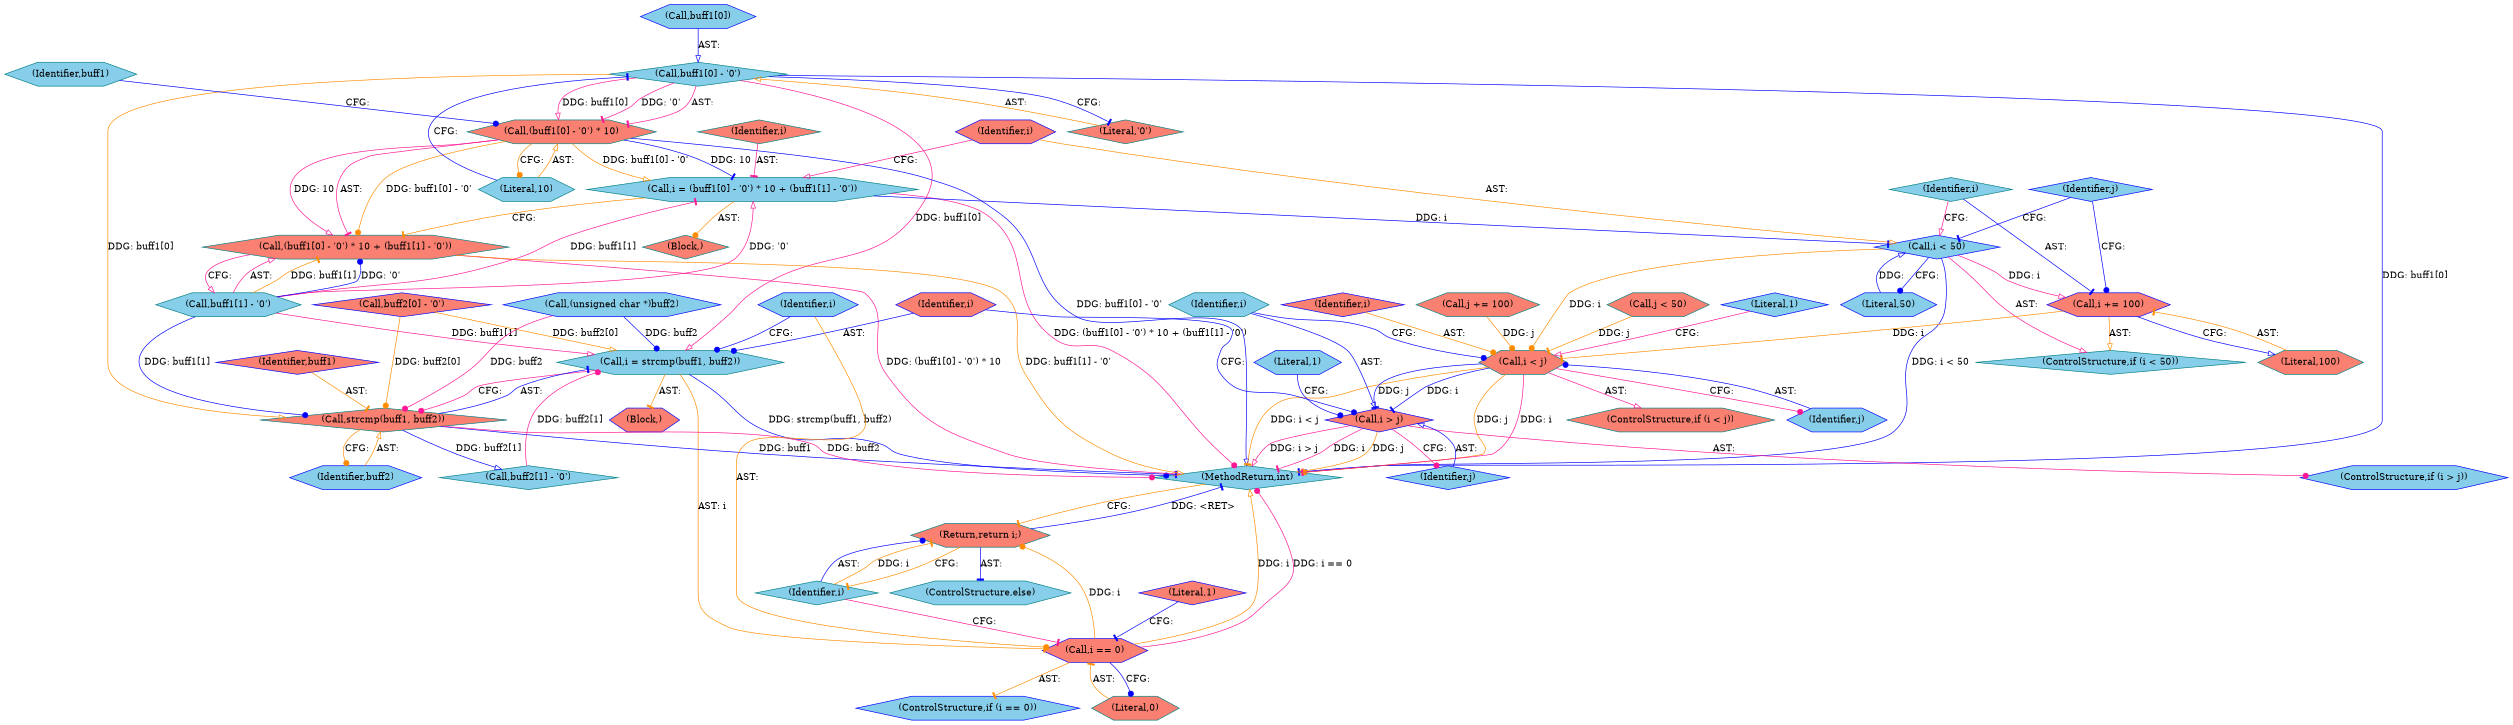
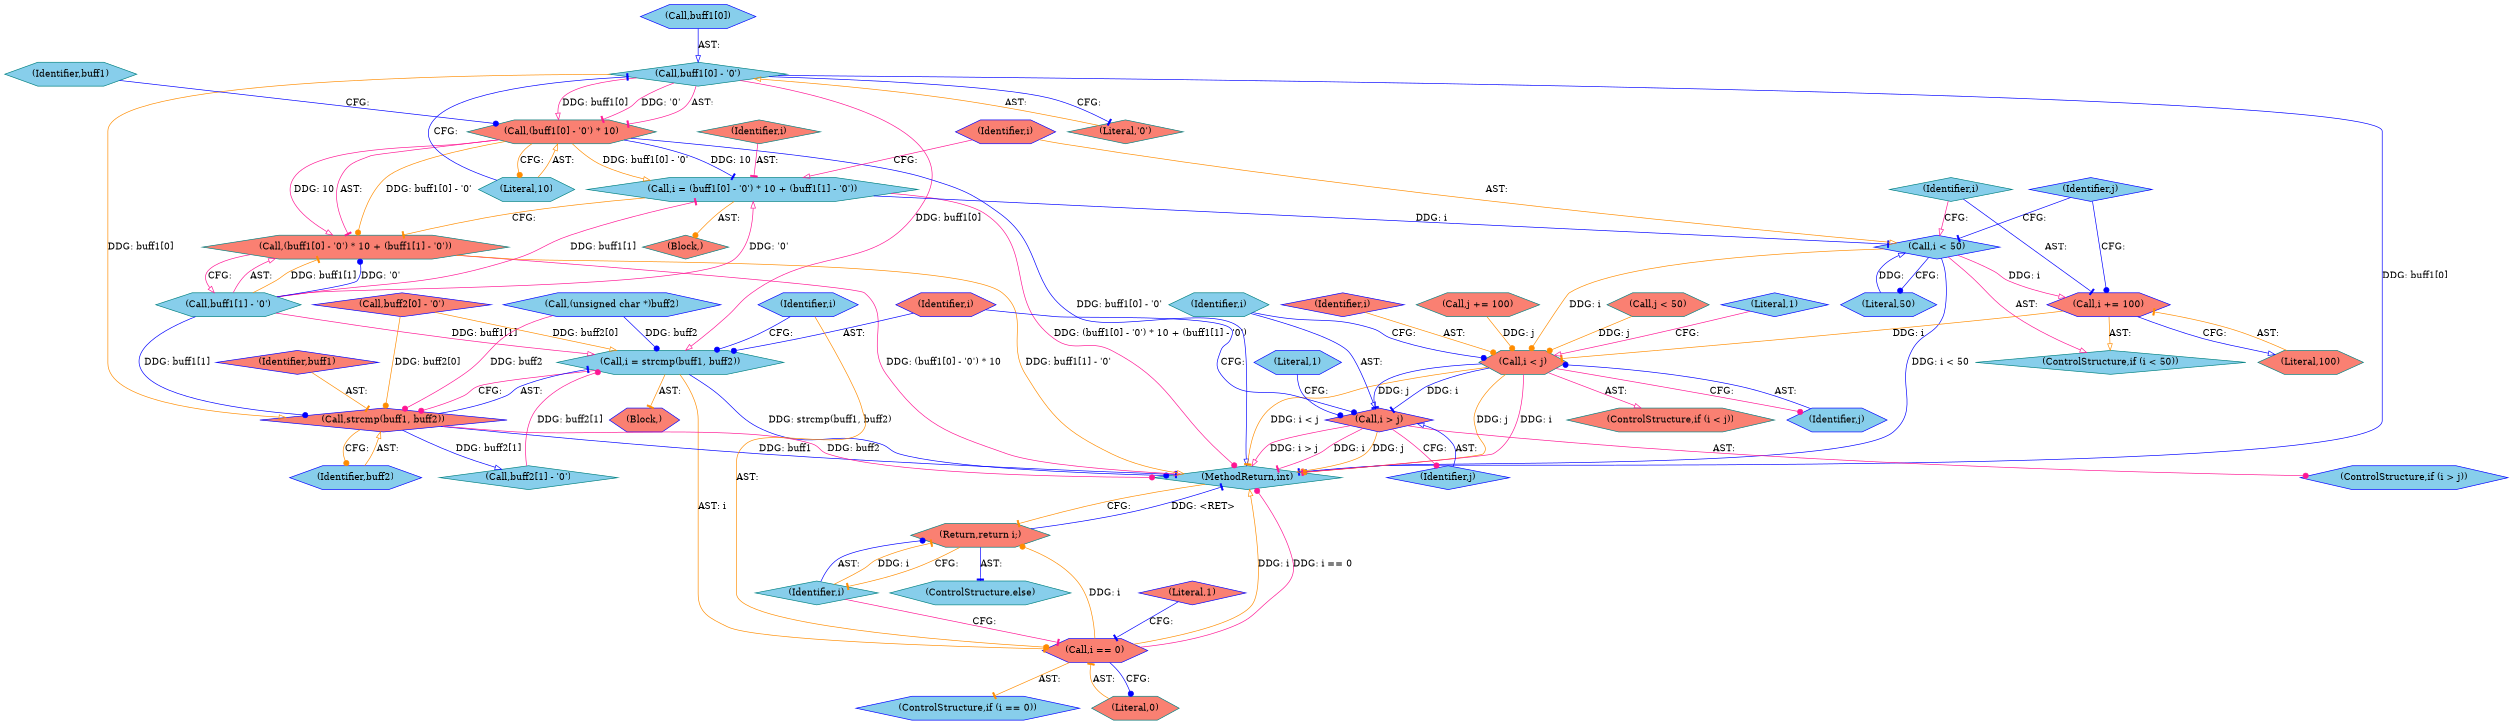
  digraph {
    node [color=teal fillcolor=skyblue shape=hexagon style=filled]
    edge [arrowhead=dot color=blue]
    n1 [label="(Call,buff1[0] - '0')" shape=diamond]
    n2 [fillcolor=salmon label="(Call,(buff1[0] - '0') * 10)"]
    n3 [label="(Call,i = strcmp(buff1, buff2))"]
-   n4 [fillcolor=salmon label="(Call,strcmp(buff1, buff2))" shape=diamond]
+   n4 [color=blue fillcolor=salmon label="(Call,strcmp(buff1, buff2))" shape=diamond]
    n5 [fillcolor=salmon label="(Literal,'0')" shape=diamond]
    n6 [label="(MethodReturn,int)" shape=diamond]
    n7 [label="(Call,i = (buff1[0] - '0') * 10 + (buff1[1] - '0'))"]
    n8 [fillcolor=salmon label="(Call,(buff1[0] - '0') * 10 + (buff1[1] - '0'))"]
    n9 [label="(Literal,10)"]
    n10 [color=blue fillcolor=salmon label="(Call,i == 0)"]
    n11 [color=blue fillcolor=salmon label="(Block,)"]
    n12 [color=blue label="(Identifier,buff2)"]
    n13 [label="(Call,buff2[1] - '0')" shape=diamond]
    n14 [fillcolor=salmon label="(Return,return i;)"]
    n15 [color=blue label="(Call,i < 50)" shape=diamond]
    n16 [fillcolor=salmon label="(Block,)" shape=diamond]
    n17 [label="(Call,buff1[1] - '0')"]
    n18 [color=blue fillcolor=salmon label="(Call,i += 100)"]
    n19 [fillcolor=salmon label="(Call,i < j)"]
    n20 [label="(ControlStructure,if (i < 50))" shape=diamond]
    n21 [color=blue label="(Literal,50)"]
    n22 [fillcolor=salmon label="(Literal,100)"]
    n23 [color=blue fillcolor=salmon label="(Call,i > j)" shape=diamond]
    n24 [fillcolor=salmon label="(ControlStructure,if (i < j))"]
    n25 [color=blue label="(Identifier,j)"]
    n26 [color=blue label="(Identifier,j)" shape=diamond]
    n27 [color=blue label="(ControlStructure,if (i > j))"]
    n28 [color=blue label="(ControlStructure,if (i == 0))"]
    n29 [fillcolor=salmon label="(Literal,0)"]
    n30 [label="(Identifier,i)" shape=diamond]
    n31 [label="(ControlStructure,else)"]
    n32 [label="(Identifier,i)"]
    n33 [color=blue label="(Literal,1)"]
    n34 [color=blue label="(Identifier,j)" shape=diamond]
    n35 [color=blue label="(Call,buff1[0])"]
    n36 [fillcolor=salmon label="(Call,j < 50)"]
    n37 [label="(Identifier,i)" shape=diamond]
    n38 [color=blue fillcolor=salmon label="(Identifier,i)"]
    n39 [color=blue label="(Literal,1)" shape=diamond]
    n40 [fillcolor=salmon label="(Identifier,i)" shape=diamond]
    n41 [label="(Identifier,buff1)"]
    n42 [color=blue fillcolor=salmon label="(Call,buff2[0] - '0')" shape=diamond]
    n43 [color=blue fillcolor=salmon label="(Literal,1)" shape=diamond]
    n44 [color=blue label="(Call,(unsigned char *)buff2)"]
    n45 [color=blue fillcolor=salmon label="(Identifier,i)" shape=diamond]
    n46 [fillcolor=salmon label="(Call,j += 100)"]
    n47 [color=blue fillcolor=salmon label="(Identifier,i)"]
    n48 [color=blue fillcolor=salmon label="(Identifier,buff1)" shape=diamond]
    n49 [color=blue label="(Identifier,i)"]
    n1 -> n2 [arrowhead=tee color=deeppink label="AST: "]
    n1 -> n2 [arrowhead=onormal color=deeppink label="DDG: buff1[0]"]
    n1 -> n2 [arrowhead=tee color=deeppink label="DDG: '0'"]
    n1 -> n3 [arrowhead=onormal color=deeppink label="DDG: buff1[0]"]
    n1 -> n4 [arrowhead=onormal color=darkorange label="DDG: buff1[0]"]
    n1 -> n5 [arrowhead=tee label="CFG: "]
    n1 -> n6 [arrowhead=tee label="DDG: buff1[0]"]
    n2 -> n6 [arrowhead=onormal label="DDG: buff1[0] - '0'"]
    n2 -> n7 [arrowhead=onormal color=darkorange label="DDG: buff1[0] - '0'"]
    n2 -> n7 [arrowhead=tee label="DDG: 10"]
    n2 -> n8 [arrowhead=tee color=deeppink label="AST: "]
    n2 -> n8 [color=darkorange label="DDG: buff1[0] - '0'"]
    n2 -> n8 [arrowhead=onormal color=deeppink label="DDG: 10"]
    n2 -> n9 [color=darkorange label="CFG: "]
    n3 -> n4 [color=deeppink label="CFG: "]
    n3 -> n6 [label="DDG: strcmp(buff1, buff2)"]
    n3 -> n10 [arrowhead=tee color=darkorange label="AST: i"]
    n3 -> n11 [arrowhead=tee color=darkorange label="AST: "]
    n4 -> n3 [arrowhead=tee label="AST: "]
    n4 -> n6 [arrowhead=tee label="DDG: buff1"]
    n4 -> n6 [color=deeppink label="DDG: buff2"]
    n4 -> n12 [color=darkorange label="CFG: "]
    n4 -> n13 [arrowhead=onormal label="DDG: buff2[1]"]
    n5 -> n1 [arrowhead=onormal color=darkorange label="AST: "]
    n6 -> n14 [arrowhead=tee color=darkorange label="CFG: "]
    n7 -> n6 [color=deeppink label="DDG: (buff1[0] - '0') * 10 + (buff1[1] - '0')"]
    n7 -> n8 [arrowhead=tee color=darkorange label="CFG: "]
    n7 -> n15 [arrowhead=tee label="DDG: i"]
    n7 -> n16 [color=darkorange label="AST: "]
    n8 -> n6 [arrowhead=onormal color=deeppink label="DDG: (buff1[0] - '0') * 10"]
    n8 -> n6 [arrowhead=onormal color=darkorange label="DDG: buff1[1] - '0'"]
    n8 -> n17 [arrowhead=onormal color=deeppink label="CFG: "]
    n9 -> n1 [arrowhead=tee label="CFG: "]
    n9 -> n2 [arrowhead=onormal color=darkorange label="AST: "]
    n10 -> n6 [arrowhead=onormal color=darkorange label="DDG: i"]
    n10 -> n6 [color=deeppink label="DDG: i == 0"]
    n10 -> n14 [color=darkorange label="DDG: i"]
    n10 -> n28 [arrowhead=tee color=darkorange label="AST: "]
    n10 -> n29 [label="CFG: "]
    n12 -> n4 [arrowhead=onormal color=darkorange label="AST: "]
    n13 -> n3 [color=deeppink label="DDG: buff2[1]"]
    n14 -> n6 [arrowhead=tee label="DDG: <RET>"]
    n14 -> n30 [arrowhead=tee color=darkorange label="CFG: "]
    n14 -> n31 [arrowhead=tee label="AST: "]
    n15 -> n6 [arrowhead=onormal label="DDG: i < 50"]
    n15 -> n18 [arrowhead=onormal color=deeppink label="DDG: i"]
    n15 -> n19 [color=darkorange label="DDG: i"]
    n15 -> n20 [arrowhead=onormal color=deeppink label="AST: "]
    n15 -> n21 [label="CFG: "]
    n17 -> n3 [arrowhead=onormal color=deeppink label="DDG: buff1[1]"]
    n17 -> n4 [label="DDG: buff1[1]"]
    n17 -> n7 [arrowhead=tee color=deeppink label="DDG: buff1[1]"]
    n17 -> n7 [arrowhead=onormal color=deeppink label="DDG: '0'"]
    n17 -> n8 [arrowhead=onormal color=deeppink label="AST: "]
    n17 -> n8 [arrowhead=tee color=darkorange label="DDG: buff1[1]"]
    n17 -> n8 [label="DDG: '0'"]
    n18 -> n19 [arrowhead=tee color=darkorange label="DDG: i"]
    n18 -> n20 [arrowhead=onormal color=darkorange label="AST: "]
    n18 -> n22 [arrowhead=onormal label="CFG: "]
    n19 -> n6 [arrowhead=tee color=darkorange label="DDG: i < j"]
    n19 -> n6 [color=darkorange label="DDG: j"]
    n19 -> n6 [arrowhead=tee color=deeppink label="DDG: i"]
    n19 -> n23 [arrowhead=tee label="DDG: i"]
    n19 -> n23 [arrowhead=tee label="DDG: j"]
    n19 -> n24 [arrowhead=onormal color=deeppink label="AST: "]
    n19 -> n25 [color=deeppink label="CFG: "]
    n21 -> n15 [arrowhead=onormal label="DDG: "]
    n22 -> n18 [arrowhead=tee color=darkorange label="AST: "]
    n23 -> n6 [arrowhead=onormal color=deeppink label="DDG: i > j"]
    n23 -> n6 [arrowhead=tee color=deeppink label="DDG: i"]
    n23 -> n6 [arrowhead=onormal color=darkorange label="DDG: j"]
    n23 -> n26 [color=deeppink label="CFG: "]
    n23 -> n27 [color=deeppink label="AST: "]
    n25 -> n19 [label="AST: "]
    n26 -> n23 [arrowhead=onormal label="AST: "]
    n29 -> n10 [arrowhead=tee color=darkorange label="AST: "]
    n30 -> n10 [arrowhead=tee color=deeppink label="CFG: "]
    n30 -> n14 [label="AST: "]
    n30 -> n14 [arrowhead=tee color=darkorange label="DDG: i"]
    n32 -> n19 [label="CFG: "]
    n32 -> n23 [arrowhead=onormal label="AST: "]
    n33 -> n23 [label="CFG: "]
    n34 -> n15 [arrowhead=tee label="CFG: "]
    n34 -> n18 [label="CFG: "]
    n35 -> n1 [arrowhead=onormal label="AST: "]
-   n36 -> n19 [arrowhead=tee color=darkorange label="DDG: j"]
+   n36 -> n19 [color=darkorange label="DDG: j"]
    n37 -> n15 [arrowhead=onormal color=deeppink label="CFG: "]
    n37 -> n18 [arrowhead=tee label="AST: "]
    n38 -> n7 [arrowhead=onormal color=deeppink label="CFG: "]
    n38 -> n15 [arrowhead=onormal color=darkorange label="AST: "]
    n39 -> n19 [arrowhead=onormal color=deeppink label="CFG: "]
    n40 -> n7 [arrowhead=tee color=deeppink label="AST: "]
    n41 -> n2 [label="CFG: "]
    n42 -> n3 [arrowhead=onormal color=darkorange label="DDG: buff2[0]"]
    n42 -> n4 [color=darkorange label="DDG: buff2[0]"]
    n43 -> n10 [arrowhead=tee label="CFG: "]
    n44 -> n3 [label="DDG: buff2"]
    n44 -> n4 [color=deeppink label="DDG: buff2"]
    n45 -> n19 [color=darkorange label="AST: "]
    n46 -> n19 [color=darkorange label="DDG: j"]
    n47 -> n3 [label="AST: "]
    n47 -> n23 [label="CFG: "]
    n48 -> n4 [arrowhead=tee color=darkorange label="AST: "]
    n49 -> n3 [label="CFG: "]
    n49 -> n10 [color=darkorange label="AST: "]
  }
